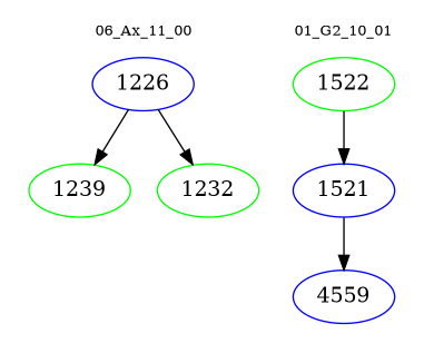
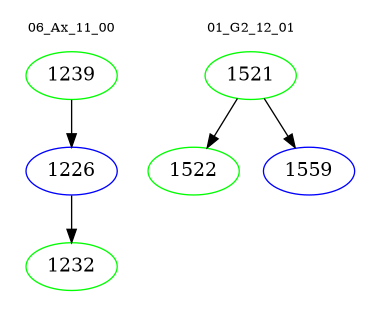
  digraph {
    node [color=blue]
    edge [color=black]
    n1 [label=1226]
    n2 [color=green label=1239]
    n3 [color=green label=1232]
-   n4 [label=1521]
+   n4 [color=green label=1521]
    n5 [color=green label=1522]
-   n6 [label=4559]
+   n6 [label=1559]
    subgraph cluster_1 {
      color=white
      fontsize=10
      label="06_Ax_11_00"
      n1
      n2
      n3
    }
    subgraph cluster_2 {
      color=white
      fontsize=10
-     label="01_G2_10_01"
+     label="01_G2_12_01"
      n4
      n5
      n6
    }
-   n1 -> n2
+   n2 -> n1
    n1 -> n3
-   n5 -> n4
+   n4 -> n5
    n4 -> n6
  }
